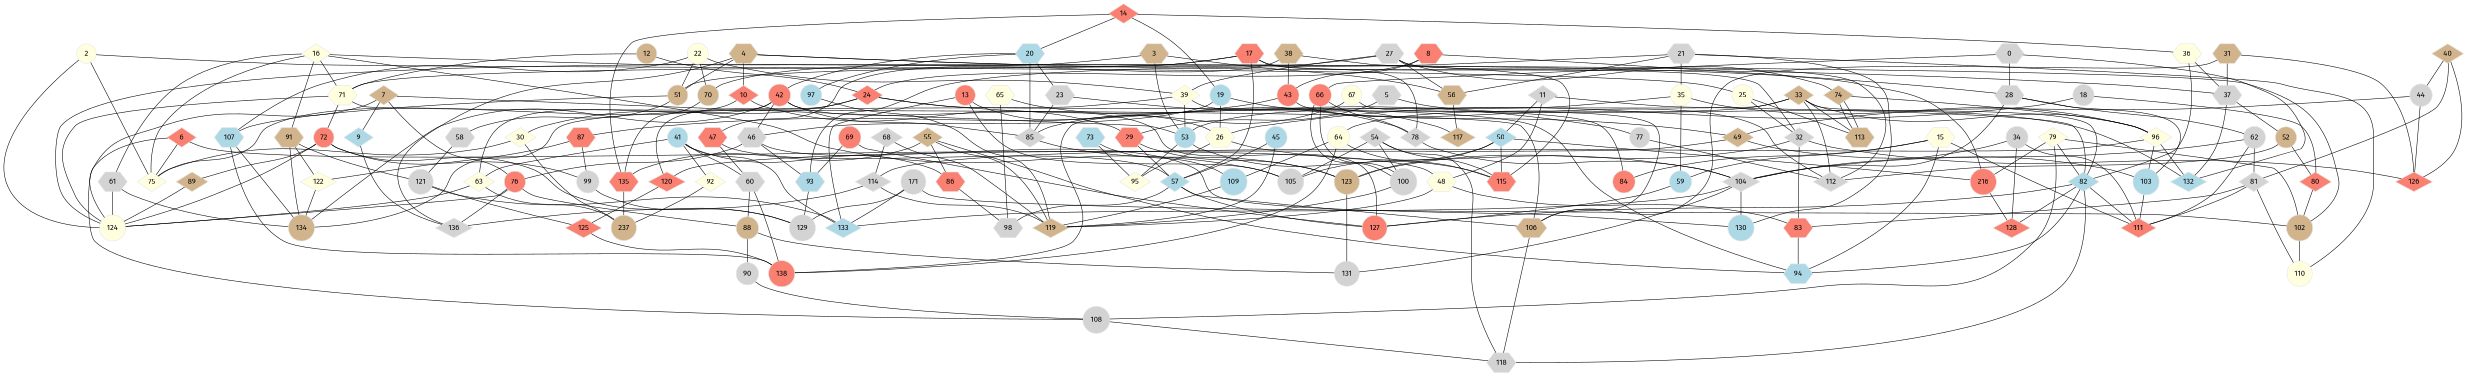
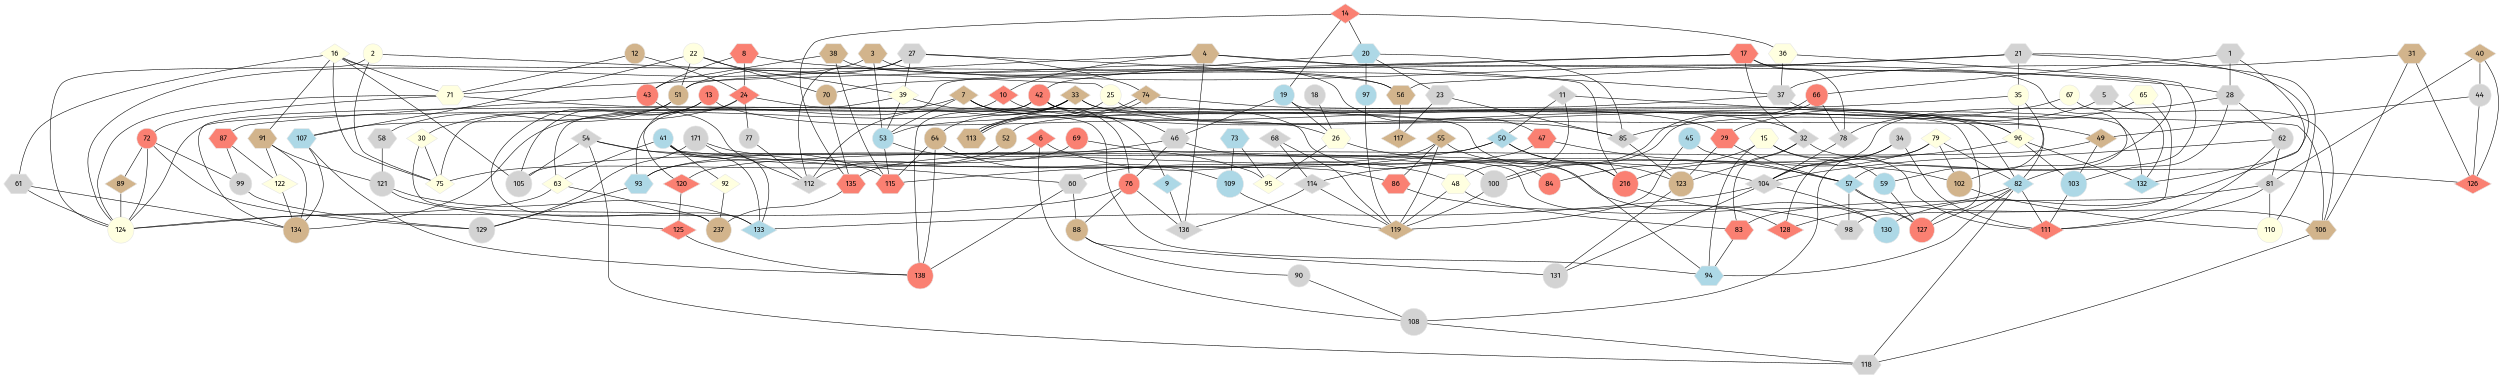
  graph {
    fontname="Fira Sans"
    node [color=gray90 fillcolor=lightgrey fontname="Fira Sans" shape=circle style=filled]
    edge [fontname="Fira Sans"]
-   1 [shape=hexagon label=0]
+   1 [shape=hexagon]
    28 [shape=hexagon]
    66 [fillcolor=salmon]
    132 [fillcolor=lightblue shape=diamond]
    104 [shape=diamond]
    62
    103 [fillcolor=lightblue]
    78 [shape=diamond]
    100
    2 [fillcolor=lightyellow]
    25 [fillcolor=lightyellow]
    75 [fillcolor=lightyellow shape=diamond]
    124 [fillcolor=lightyellow]
    32 [shape=diamond]
    113 [fillcolor=tan shape=hexagon]
    3 [fillcolor=tan shape=hexagon]
    53 [fillcolor=lightblue]
    56 [fillcolor=tan shape=hexagon]
    95 [fillcolor=lightyellow shape=diamond]
    115 [fillcolor=salmon shape=hexagon]
    117 [fillcolor=tan shape=diamond]
    4 [fillcolor=tan shape=hexagon]
    10 [fillcolor=salmon shape=diamond]
    37 [shape=hexagon]
    51 [fillcolor=tan]
    102 [fillcolor=tan]
    136 [shape=diamond]
    29 [fillcolor=salmon shape=hexagon]
    52 [fillcolor=tan]
    107 [fillcolor=lightblue shape=hexagon]
    58 [shape=hexagon]
    110 [fillcolor=lightyellow]
    5 [shape=hexagon]
    57 [fillcolor=lightblue shape=diamond]
    123 [fillcolor=tan]
    6 [fillcolor=salmon shape=diamond]
    48 [fillcolor=lightyellow shape=hexagon]
    108
    83 [fillcolor=salmon shape=hexagon]
    119 [fillcolor=tan shape=diamond]
    118 [shape=hexagon]
    7 [fillcolor=tan shape=diamond]
    9 [fillcolor=lightblue shape=diamond]
    76 [fillcolor=salmon]
    n45 [fillcolor=salmon label=216]
    88 [fillcolor=tan]
    128 [fillcolor=salmon shape=diamond]
    8 [fillcolor=salmon shape=hexagon]
    24 [fillcolor=salmon shape=diamond]
    43 [fillcolor=salmon]
    94 [fillcolor=lightblue shape=hexagon]
    30 [fillcolor=lightyellow shape=diamond]
    77
    120 [fillcolor=salmon shape=diamond]
    112 [shape=diamond]
    87 [fillcolor=salmon shape=hexagon]
    11 [shape=diamond]
    50 [fillcolor=lightblue shape=diamond]
    82 [fillcolor=lightblue shape=diamond]
    105
    111 [fillcolor=salmon shape=diamond]
    127 [fillcolor=salmon]
    12 [fillcolor=tan]
    71 [fillcolor=lightyellow shape=hexagon]
    106 [fillcolor=tan shape=hexagon]
    72 [fillcolor=salmon]
    13 [fillcolor=salmon]
    26 [fillcolor=lightyellow shape=hexagon]
    133 [fillcolor=lightblue shape=diamond]
    14 [fillcolor=salmon shape=diamond]
    19 [fillcolor=lightblue]
    20 [fillcolor=lightblue shape=hexagon]
    36 [fillcolor=lightyellow shape=hexagon]
    135 [fillcolor=salmon shape=hexagon]
    46 [shape=hexagon]
    49 [fillcolor=tan shape=diamond]
    23 [shape=hexagon]
    42 [fillcolor=salmon]
    85 [shape=diamond]
    97 [fillcolor=lightblue]
    n81 [fillcolor=tan label=237]
    15 [fillcolor=lightyellow shape=hexagon]
    59 [fillcolor=lightblue]
    84 [fillcolor=salmon]
    92 [fillcolor=lightyellow shape=diamond]
    16 [fillcolor=lightyellow shape=diamond]
    61 [shape=hexagon]
    91 [fillcolor=tan shape=hexagon]
    134 [fillcolor=tan]
    121
    122 [fillcolor=lightyellow shape=diamond]
    17 [fillcolor=salmon shape=hexagon]
    70 [fillcolor=tan]
    126 [fillcolor=salmon shape=diamond]
    98 [shape=hexagon]
    18
-   80 [fillcolor=salmon shape=diamond]
    93 [fillcolor=lightblue shape=hexagon]
    130 [fillcolor=lightblue]
    63 [fillcolor=lightyellow shape=diamond]
    21 [shape=hexagon]
    35 [fillcolor=lightyellow]
    96 [fillcolor=lightyellow shape=diamond]
    129
    22 [fillcolor=lightyellow]
    39 [fillcolor=lightyellow shape=diamond]
    138 [fillcolor=salmon]
    125 [fillcolor=salmon shape=diamond]
    131
    27 [shape=hexagon]
    74 [fillcolor=tan shape=diamond]
    81 [shape=diamond]
    31 [fillcolor=tan shape=hexagon]
    33 [fillcolor=tan shape=diamond]
-   64 [fillcolor=lightyellow]
+   64 [fillcolor=tan]
    109 [fillcolor=lightblue]
    114 [shape=diamond]
    34
    38 [fillcolor=tan shape=hexagon]
    47 [fillcolor=salmon shape=hexagon]
    60 [shape=hexagon]
    40 [fillcolor=tan shape=diamond]
    44
    41 [fillcolor=lightblue]
    86 [fillcolor=salmon shape=hexagon]
    99
    45 [fillcolor=lightblue]
    54 [shape=diamond]
    55 [fillcolor=tan shape=diamond]
    90
    65 [fillcolor=lightyellow shape=hexagon]
    67 [fillcolor=lightyellow]
    68 [shape=diamond]
    69 [fillcolor=salmon]
    89 [fillcolor=tan shape=diamond]
    73 [fillcolor=lightblue shape=hexagon]
    79 [fillcolor=lightyellow shape=diamond]
    n138 [label=171]
    1 -- 28
    1 -- 66
    1 -- 132
    28 -- 104
    28 -- 62
    28 -- 103
    66 -- 78
    66 -- 100
    66 -- 100
    104 -- 133
    104 -- 130
    104 -- 131
    62 -- 104
    62 -- 111
    62 -- 81
    103 -- 111
    78 -- 104
    100 -- 119
    2 -- 25
    2 -- 75
    2 -- 124
    25 -- 32
    25 -- 113
    32 -- 123
    32 -- 83
    32 -- 126
    3 -- 124
    3 -- 53
    3 -- 56
    53 -- 95
    53 -- 115
    56 -- 117
    4 -- 10
    4 -- 37
    4 -- 51
    4 -- 102
    4 -- 136
    10 -- 75
    10 -- 29
    37 -- 132
    37 -- 52
    51 -- 107
    51 -- 58
    102 -- 110
    29 -- 57
    29 -- 123
    52 -- 112
-   52 -- 80
    107 -- 134
    107 -- 138
    58 -- 121
    5 -- 132
    5 -- 29
    57 -- 127
    57 -- 106
    57 -- 98
    123 -- 131
    6 -- 75
    6 -- 48
    6 -- 108
    48 -- 83
    48 -- 119
    108 -- 118
    83 -- 94
    7 -- 124
    7 -- 53
    7 -- 9
    7 -- 76
+   7 -- n45
    9 -- 136
    76 -- 124
    76 -- 136
    76 -- 88
    n45 -- 128
    88 -- 131
    88 -- 90
    8 -- 28
    8 -- 24
    8 -- 43
    24 -- 94
    24 -- 30
    24 -- 77
    24 -- 120
    43 -- 112
    43 -- 87
    30 -- 75
    30 -- n81
    77 -- 112
    120 -- 125
    87 -- 122
    87 -- 99
    11 -- 48
    11 -- 50
    11 -- 82
    50 -- 115
    50 -- 123
    50 -- n45
    50 -- 105
    82 -- 118
    82 -- 128
    82 -- 94
    82 -- 111
    82 -- 127
    12 -- 24
    12 -- 71
    71 -- 124
    71 -- 106
    71 -- 72
    106 -- 118
    72 -- 124
    72 -- 129
    72 -- 99
    72 -- 89
    13 -- 105
    13 -- 26
    13 -- 133
    26 -- 104
    26 -- 95
    14 -- 19
    14 -- 20
    14 -- 36
    14 -- 135
    19 -- 26
    19 -- 46
    19 -- 49
    20 -- 23
    20 -- 42
    20 -- 85
    20 -- 97
    36 -- 37
    36 -- 82
    135 -- n81
    46 -- 76
    46 -- 93
    46 -- 130
    49 -- 103
    49 -- 120
    23 -- 117
    23 -- 85
    42 -- 127
    42 -- 46
    42 -- 85
    42 -- 134
    42 -- 63
    85 -- 123
    97 -- 119
    15 -- 94
    15 -- 111
    15 -- 59
    15 -- 84
    59 -- 127
    92 -- n81
    16 -- 75
    16 -- n45
    16 -- 105
    16 -- 71
    16 -- 61
    16 -- 91
    61 -- 124
    61 -- 134
    91 -- 134
    91 -- 121
    91 -- 122
    121 -- 133
    121 -- 125
    122 -- 134
    17 -- 78
    17 -- 32
    17 -- 57
    17 -- 71
    17 -- 70
    70 -- 135
    18 -- 26
-   18 -- 80
-   80 -- 102
    93 -- 129
    63 -- 124
    63 -- n81
    21 -- 56
    21 -- 110
    21 -- 93
    21 -- 130
    21 -- 35
    35 -- 53
    35 -- 59
    35 -- 96
    96 -- 132
    96 -- 103
    96 -- 114
    22 -- 51
    22 -- 107
    22 -- 70
    22 -- 39
    39 -- 53
    39 -- 84
    39 -- 134
    125 -- 138
    27 -- 56
    27 -- 51
    27 -- 112
    27 -- 39
    27 -- 74
    74 -- 113
    74 -- 113
    74 -- 96
    81 -- 110
    81 -- 83
    81 -- 111
    31 -- 37
    31 -- 106
    31 -- 126
    33 -- 113
    33 -- 112
    33 -- 82
    33 -- 96
    33 -- 138
    33 -- 64
    64 -- 115
    64 -- 138
    64 -- 109
    109 -- 119
    114 -- 136
    114 -- 119
    34 -- 104
    34 -- 128
    34 -- 111
    38 -- 115
    38 -- 43
    38 -- 47
    47 -- 57
    47 -- 60
    60 -- 88
    60 -- 138
    40 -- 126
    40 -- 81
    40 -- 44
    44 -- 49
    44 -- 126
    41 -- 133
    41 -- 92
    41 -- 63
    41 -- 60
    41 -- 86
    86 -- 98
    99 -- 129
    45 -- 57
    45 -- 119
    54 -- 100
    54 -- 115
    54 -- 118
    54 -- 105
    55 -- 119
    55 -- 94
    55 -- 135
    55 -- 86
    90 -- 108
    65 -- 78
    65 -- 98
    67 -- 106
    67 -- 85
    68 -- 119
    68 -- 114
    69 -- 127
    69 -- 93
    89 -- 124
    73 -- 95
    73 -- 109
    79 -- 102
    79 -- 108
    79 -- n45
    79 -- 82
    n138 -- 102
    n138 -- 133
    n138 -- 129
  }
